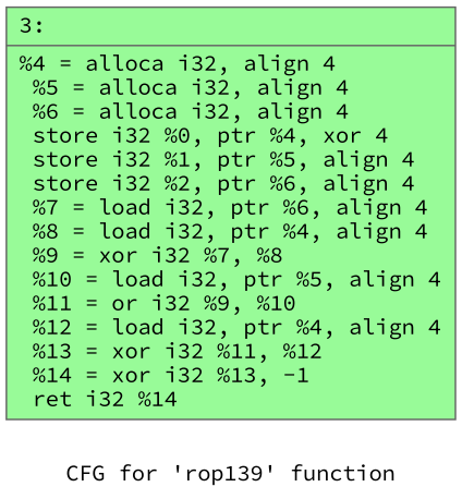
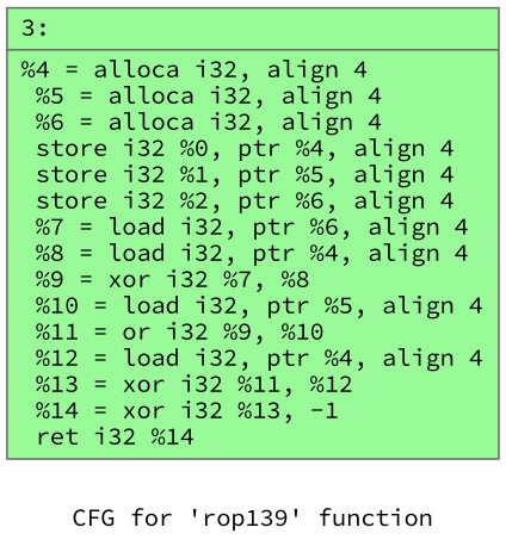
  digraph {
    label="CFG for 'rop139' function"
    fontname="Source Code Pro"
-   n1 [color=gray40 fillcolor=palegreen fontname="Source Code Pro" label="{3:\l|  %4 = alloca i32, align 4\l  %5 = alloca i32, align 4\l  %6 = alloca i32, align 4\l  store i32 %0, ptr %4, xor 4\l  store i32 %1, ptr %5, align 4\l  store i32 %2, ptr %6, align 4\l  %7 = load i32, ptr %6, align 4\l  %8 = load i32, ptr %4, align 4\l  %9 = xor i32 %7, %8\l  %10 = load i32, ptr %5, align 4\l  %11 = or i32 %9, %10\l  %12 = load i32, ptr %4, align 4\l  %13 = xor i32 %11, %12\l  %14 = xor i32 %13, -1\l  ret i32 %14\l}" shape=record style=filled]
+   n1 [color=gray40 fillcolor=palegreen fontname="Source Code Pro" label="{3:\l|  %4 = alloca i32, align 4\l  %5 = alloca i32, align 4\l  %6 = alloca i32, align 4\l  store i32 %0, ptr %4, align 4\l  store i32 %1, ptr %5, align 4\l  store i32 %2, ptr %6, align 4\l  %7 = load i32, ptr %6, align 4\l  %8 = load i32, ptr %4, align 4\l  %9 = xor i32 %7, %8\l  %10 = load i32, ptr %5, align 4\l  %11 = or i32 %9, %10\l  %12 = load i32, ptr %4, align 4\l  %13 = xor i32 %11, %12\l  %14 = xor i32 %13, -1\l  ret i32 %14\l}" shape=record style=filled]
  }
